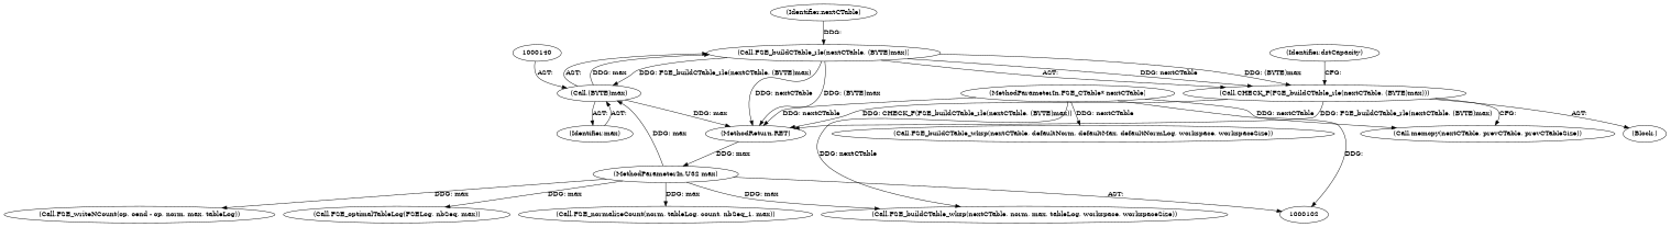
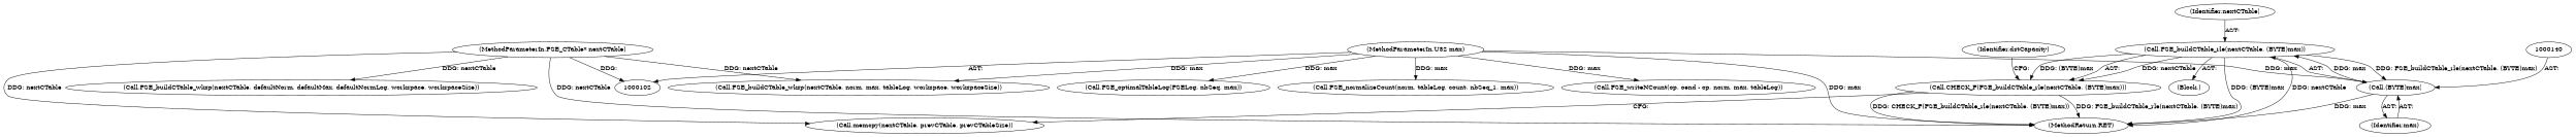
  digraph {
    n1 [label="(Call,FSE_buildCTable_rle(nextCTable, (BYTE)max))"]
    n2 [label="(Call,(BYTE)max)"]
    n3 [label="(Call,CHECK_F(FSE_buildCTable_rle(nextCTable, (BYTE)max)))"]
    n4 [label="(MethodReturn,RET)"]
    n5 [label="(Identifier,max)"]
    n6 [label="(Call,memcpy(nextCTable, prevCTable, prevCTableSize))"]
    n7 [label="(Block,)"]
    n8 [label="(MethodParameterIn,FSE_CTable* nextCTable)"]
    n9 [label="(Call,FSE_buildCTable_wksp(nextCTable, norm, max, tableLog, workspace, workspaceSize))"]
    n10 [label="(Call,FSE_buildCTable_wksp(nextCTable, defaultNorm, defaultMax, defaultNormLog, workspace, workspaceSize))"]
    1000102
    n12 [label="(MethodParameterIn,U32 max)"]
    n13 [label="(Call,FSE_normalizeCount(norm, tableLog, count, nbSeq_1, max))"]
    n14 [label="(Call,FSE_writeNCount(op, oend - op, norm, max, tableLog))"]
    n15 [label="(Call,FSE_optimalTableLog(FSELog, nbSeq, max))"]
    n16 [label="(Identifier,nextCTable)"]
    n17 [label="(Identifier,dstCapacity)"]
    n18 [label=1000140]
    n1 -> n2 [label="DDG: FSE_buildCTable_rle(nextCTable, (BYTE)max)"]
    n1 -> n3 [label="AST: "]
    n1 -> n3 [label="DDG: nextCTable"]
    n1 -> n3 [label="DDG: (BYTE)max"]
    n1 -> n4 [label="DDG: (BYTE)max"]
    n1 -> n4 [label="DDG: nextCTable"]
    n2 -> n1 [label="AST: "]
    n2 -> n1 [label="DDG: max"]
    n2 -> n4 [label="DDG: max"]
    n2 -> n5 [label="AST: "]
    n3 -> n4 [label="DDG: FSE_buildCTable_rle(nextCTable, (BYTE)max)"]
    n3 -> n4 [label="DDG: CHECK_F(FSE_buildCTable_rle(nextCTable, (BYTE)max))"]
    n3 -> n6 [label="CFG: "]
-   n3 -> n7 [label="AST: "]
+   n1 -> n7 [label="AST: "]
    n5 -> n2 [label="AST: "]
    n8 -> n4 [label="DDG: nextCTable"]
    n8 -> n6 [label="DDG: nextCTable"]
    n8 -> n9 [label="DDG: nextCTable"]
    n8 -> n10 [label="DDG: nextCTable"]
    n8 -> 1000102 [label="DDG: "]
    n12 -> n2 [label="DDG: max"]
-   n4 -> n12 [label="DDG: max"]
+   n12 -> n4 [label="DDG: max"]
    n12 -> n9 [label="DDG: max"]
    n12 -> 1000102 [label="AST: "]
    n12 -> n13 [label="DDG: max"]
    n12 -> n14 [label="DDG: max"]
    n12 -> n15 [label="DDG: max"]
-   n16 -> n1 [label="DDG: "]
+   n16 -> n1 [label="AST: "]
    n17 -> n3 [label="CFG: "]
    n18 -> n2 [label="AST: "]
  }
